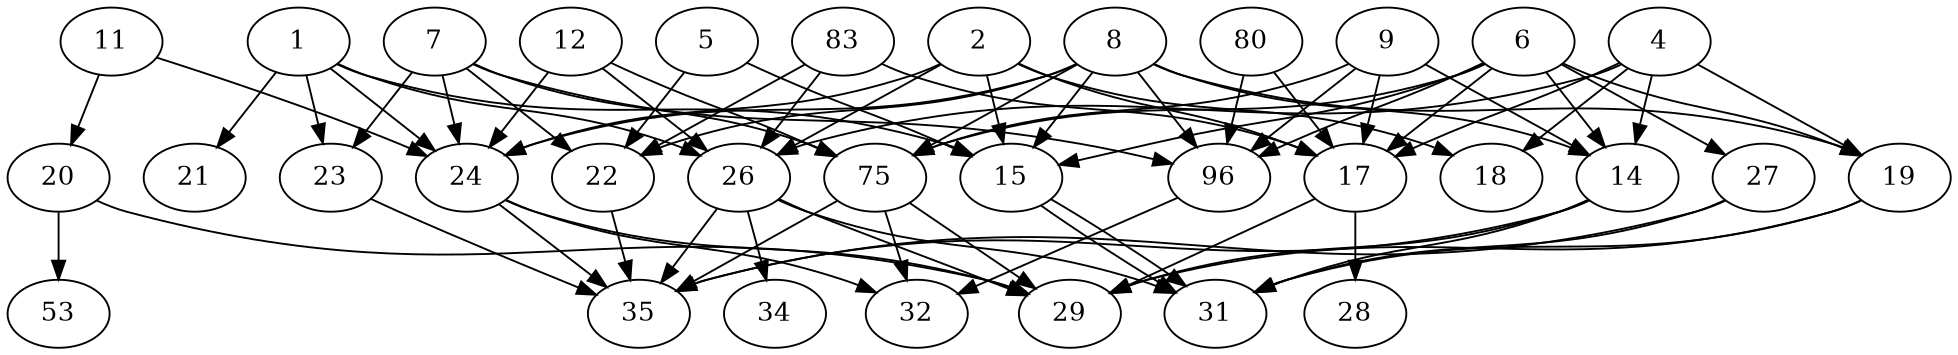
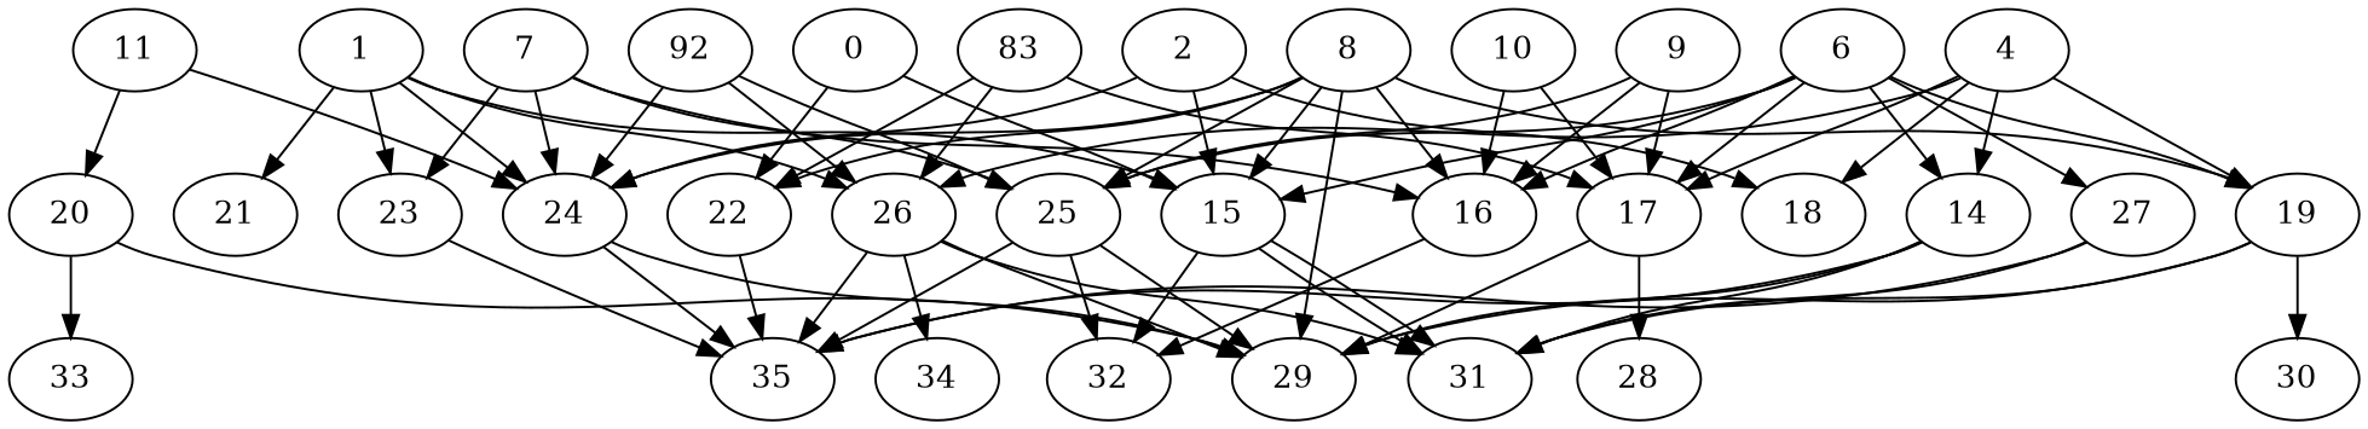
  digraph {
    node [alpha=0.15]
    1 [alpha=0.14 expect_size=43589632]
    15 [expect_size=38761472]
    21 [alpha=0.05 expect_size=6914048]
    23 [alpha=0.13 expect_size=34010112]
    24 [alpha=0.19 expect_size=32908288]
    26 [alpha=0.10 expect_size=7631872]
    31 [alpha=0.11 expect_size=46379008]
    32 [alpha=0.01 expect_size=9832448]
    35 [alpha=0.04 expect_size=21061632]
    29 [alpha=0.19 expect_size=40145920]
    34 [alpha=0.16 expect_size=23830528]
    2 [alpha=0.05 expect_size=38621184]
    17 [alpha=0.20 expect_size=7434240]
    18 [alpha=0.08 expect_size=21700608]
    28 [expect_size=20880384]
    4 [alpha=0.03 expect_size=18369536]
    14 [expect_size=32296960]
    19 [alpha=0.12 expect_size=6427648]
-   5 [alpha=0.11 expect_size=22853632]
+   30 [alpha=0.08 expect_size=22079488]
+   5 [alpha=0.11 expect_size=22853632 label=0]
    22 [alpha=0.13 expect_size=42036224]
    6 [expect_size=15899648]
-   16 [alpha=0.06 expect_size=18260992 label=96]
-   25 [alpha=0.12 expect_size=20390912 label=75]
+   16 [alpha=0.06 expect_size=18260992]
+   25 [alpha=0.12 expect_size=20390912]
    27 [alpha=0.11 expect_size=21271552]
    7 [alpha=0.06 expect_size=12430336]
    8 [alpha=0.14 expect_size=12953600]
    9 [alpha=0.02 expect_size=52273152]
-   10 [alpha=0.18 expect_size=17447936 label=80]
+   10 [alpha=0.18 expect_size=17447936]
    11 [expect_size=37388288]
    20 [alpha=0.10 expect_size=10723328]
-   33 [alpha=0.03 expect_size=40192000 label=53]
-   12 [alpha=0.17 expect_size=22288384]
+   33 [alpha=0.03 expect_size=40192000]
+   12 [alpha=0.17 expect_size=22288384 label=92]
    n34 [alpha=0.20 expect_size=33446912 label=83]
    1 -> 15
    1 -> 21
    1 -> 23
    1 -> 24
    1 -> 26
    15 -> 31
    15 -> 31
-   24 -> 32
+   15 -> 32
    23 -> 35
    24 -> 35
    24 -> 29
    26 -> 31
    26 -> 35
    26 -> 29
    26 -> 34
    2 -> 15
    2 -> 24
-   2 -> 26
-   2 -> 17
    2 -> 18
    17 -> 29
    17 -> 28
    4 -> 26
    4 -> 17
    4 -> 18
    4 -> 14
    4 -> 19
    14 -> 31
    14 -> 35
    14 -> 29
    19 -> 31
    19 -> 29
+   19 -> 30
    5 -> 15
    5 -> 22
    22 -> 35
    6 -> 15
    6 -> 17
    6 -> 14
    6 -> 19
    6 -> 16
    6 -> 25
    6 -> 27
    16 -> 32
    25 -> 32
    25 -> 35
    25 -> 29
    27 -> 31
    27 -> 35
    7 -> 23
    7 -> 24
-   7 -> 22
    7 -> 16
    7 -> 25
    8 -> 15
    8 -> 24
-   8 -> 14
+   8 -> 29
    8 -> 19
    8 -> 22
    8 -> 16
    8 -> 25
    9 -> 17
-   9 -> 14
    9 -> 16
    9 -> 25
    10 -> 17
    10 -> 16
    11 -> 24
    11 -> 20
    20 -> 29
    20 -> 33
    12 -> 24
    12 -> 26
    12 -> 25
    n34 -> 26
    n34 -> 17
    n34 -> 22
  }
